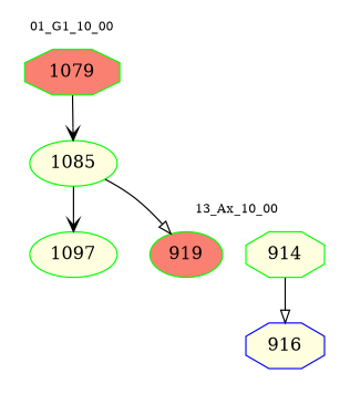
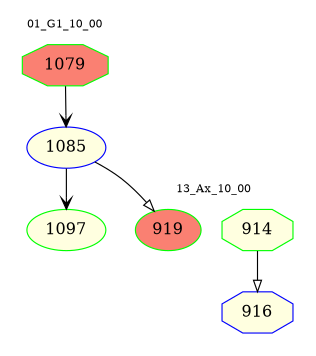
  digraph {
    node [color=green fillcolor=lightyellow shape=octagon style=filled]
    edge [arrowhead=onormal color=black]
    n1 [label=914]
    n2 [color=blue label=916]
    n3 [fillcolor=salmon label=919 shape=ellipse]
    n4 [fillcolor=salmon label=1079]
-   n5 [label=1085 shape=ellipse]
+   n5 [color=blue label=1085 shape=ellipse]
    n6 [label=1097 shape=ellipse]
    subgraph cluster_1 {
      color=white
      fontsize=10
      label="13_Ax_10_00"
      n1
      n2
      n3
    }
    subgraph cluster_2 {
      color=white
      fontsize=10
      label="01_G1_10_00"
      n4
      n5
      n6
    }
    n1 -> n2
    n4 -> n5 [arrowhead=vee]
    n5 -> n3
    n5 -> n6 [arrowhead=vee]
  }
